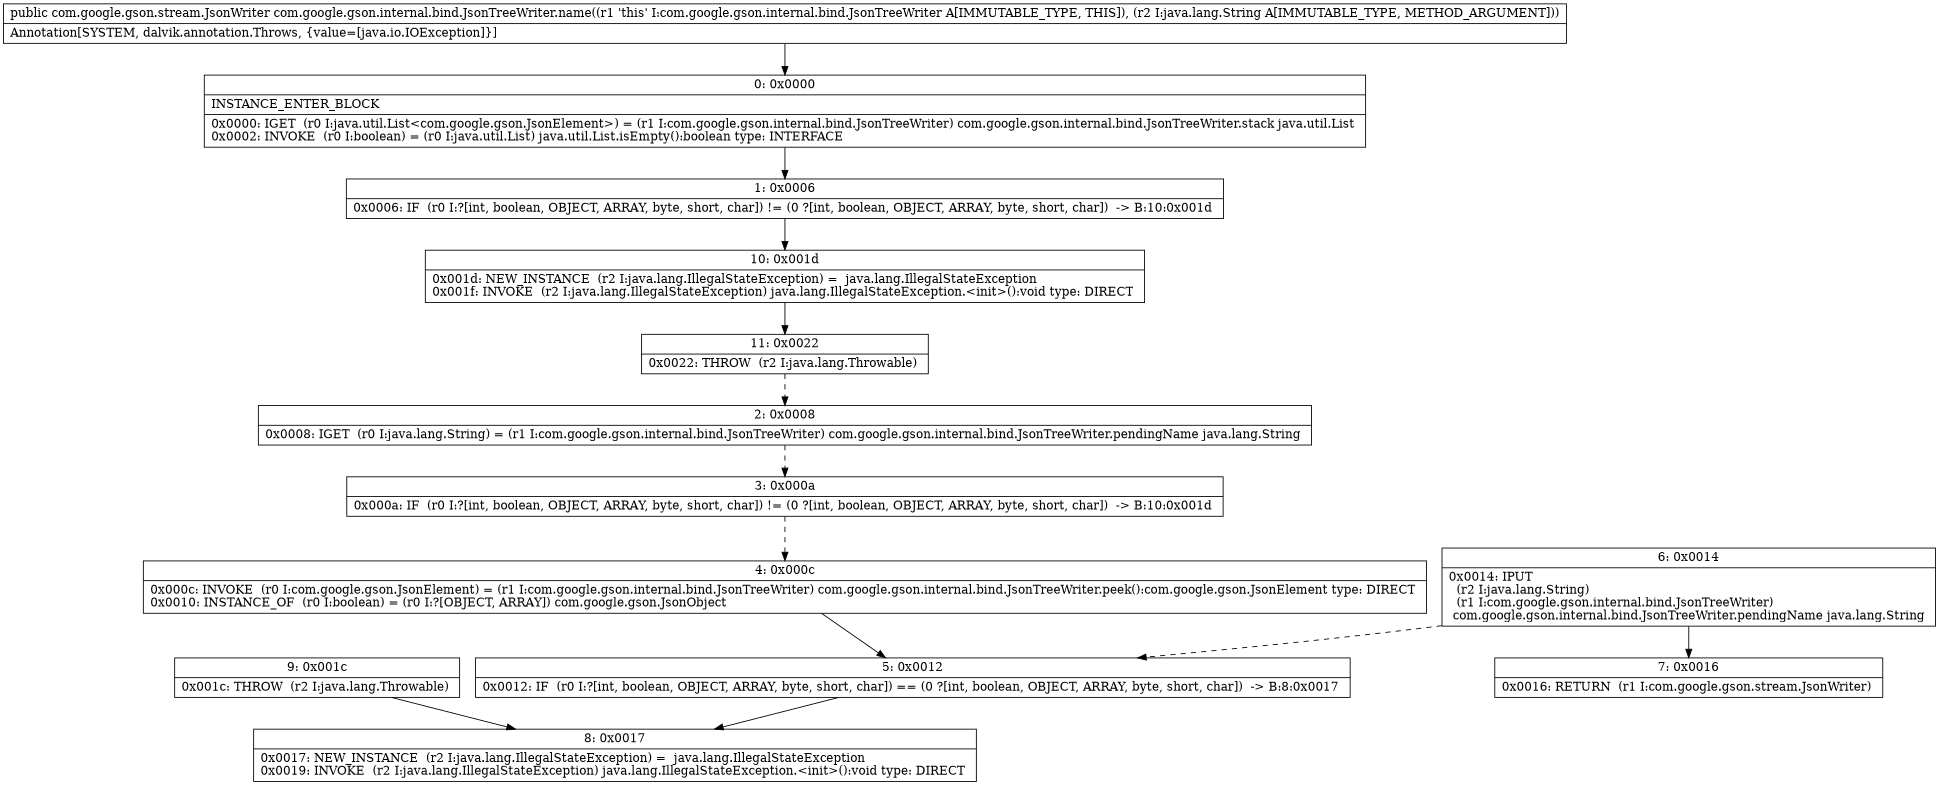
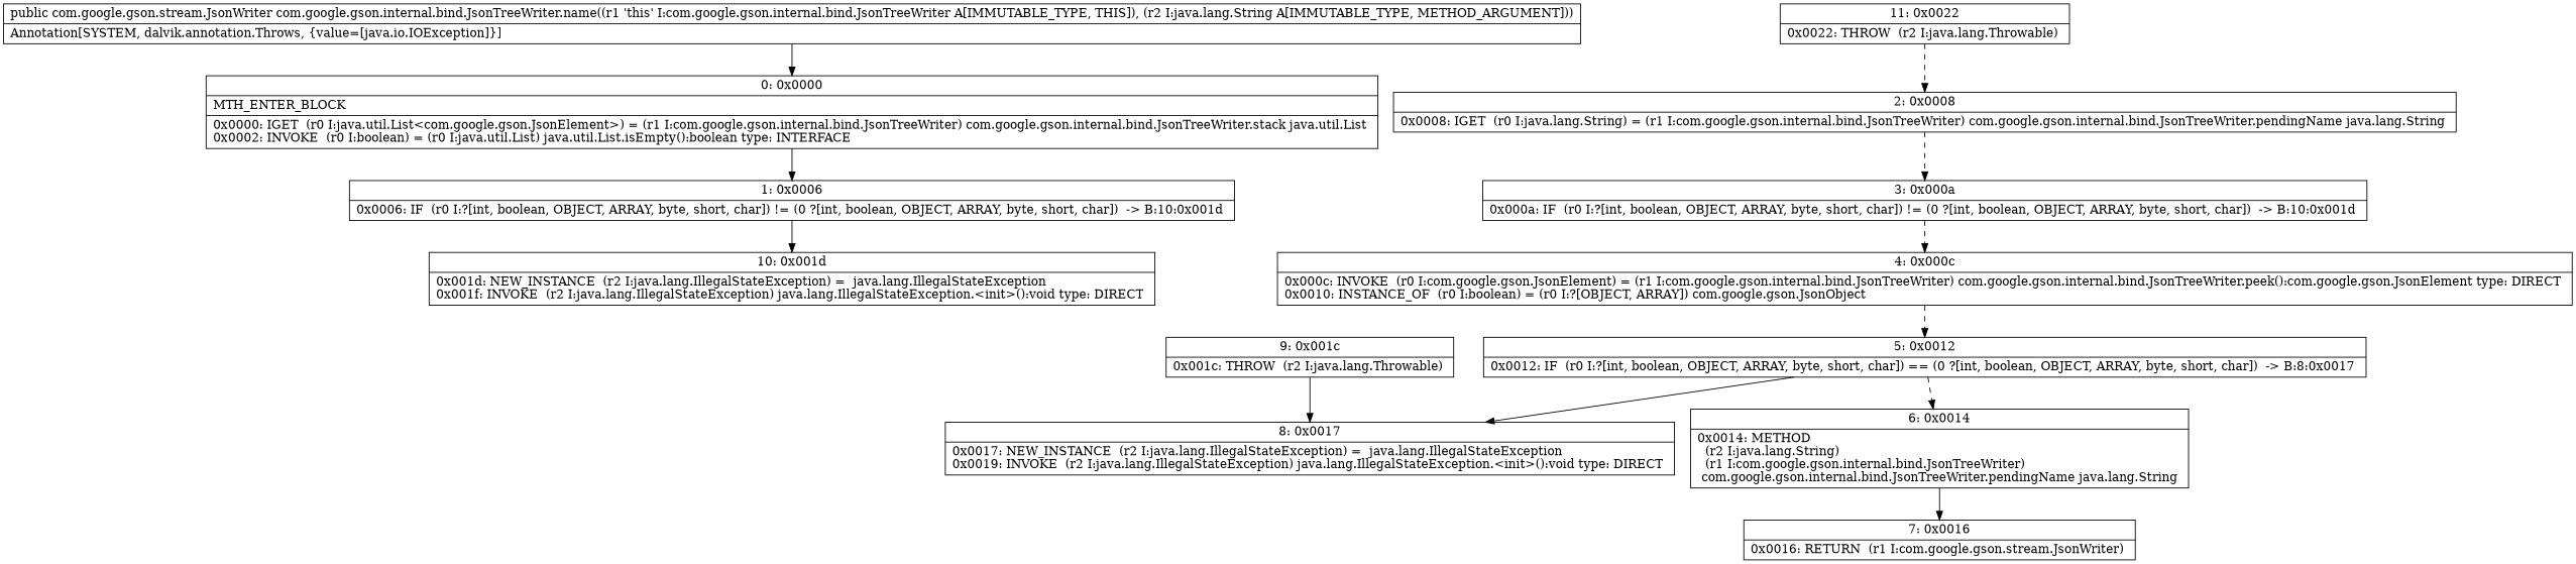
  digraph {
    node [shape=record]
-   n1 [label="{0\:\ 0x0000|INSTANCE_ENTER_BLOCK\l|0x0000: IGET  (r0 I:java.util.List\<com.google.gson.JsonElement\>) = (r1 I:com.google.gson.internal.bind.JsonTreeWriter) com.google.gson.internal.bind.JsonTreeWriter.stack java.util.List \l0x0002: INVOKE  (r0 I:boolean) = (r0 I:java.util.List) java.util.List.isEmpty():boolean type: INTERFACE \l}"]
+   n1 [label="{0\:\ 0x0000|MTH_ENTER_BLOCK\l|0x0000: IGET  (r0 I:java.util.List\<com.google.gson.JsonElement\>) = (r1 I:com.google.gson.internal.bind.JsonTreeWriter) com.google.gson.internal.bind.JsonTreeWriter.stack java.util.List \l0x0002: INVOKE  (r0 I:boolean) = (r0 I:java.util.List) java.util.List.isEmpty():boolean type: INTERFACE \l}"]
    n2 [label="{1\:\ 0x0006|0x0006: IF  (r0 I:?[int, boolean, OBJECT, ARRAY, byte, short, char]) != (0 ?[int, boolean, OBJECT, ARRAY, byte, short, char])  \-\> B:10:0x001d \l}"]
    n3 [label="{10\:\ 0x001d|0x001d: NEW_INSTANCE  (r2 I:java.lang.IllegalStateException) =  java.lang.IllegalStateException \l0x001f: INVOKE  (r2 I:java.lang.IllegalStateException) java.lang.IllegalStateException.\<init\>():void type: DIRECT \l}"]
    n4 [label="{2\:\ 0x0008|0x0008: IGET  (r0 I:java.lang.String) = (r1 I:com.google.gson.internal.bind.JsonTreeWriter) com.google.gson.internal.bind.JsonTreeWriter.pendingName java.lang.String \l}"]
    n5 [label="{3\:\ 0x000a|0x000a: IF  (r0 I:?[int, boolean, OBJECT, ARRAY, byte, short, char]) != (0 ?[int, boolean, OBJECT, ARRAY, byte, short, char])  \-\> B:10:0x001d \l}"]
    n6 [label="{11\:\ 0x0022|0x0022: THROW  (r2 I:java.lang.Throwable) \l}"]
    n7 [label="{4\:\ 0x000c|0x000c: INVOKE  (r0 I:com.google.gson.JsonElement) = (r1 I:com.google.gson.internal.bind.JsonTreeWriter) com.google.gson.internal.bind.JsonTreeWriter.peek():com.google.gson.JsonElement type: DIRECT \l0x0010: INSTANCE_OF  (r0 I:boolean) = (r0 I:?[OBJECT, ARRAY]) com.google.gson.JsonObject \l}"]
    n8 [label="{5\:\ 0x0012|0x0012: IF  (r0 I:?[int, boolean, OBJECT, ARRAY, byte, short, char]) == (0 ?[int, boolean, OBJECT, ARRAY, byte, short, char])  \-\> B:8:0x0017 \l}"]
-   n9 [label="{6\:\ 0x0014|0x0014: IPUT  \l  (r2 I:java.lang.String)\l  (r1 I:com.google.gson.internal.bind.JsonTreeWriter)\l com.google.gson.internal.bind.JsonTreeWriter.pendingName java.lang.String \l}"]
+   n9 [label="{6\:\ 0x0014|0x0014: METHOD  \l  (r2 I:java.lang.String)\l  (r1 I:com.google.gson.internal.bind.JsonTreeWriter)\l com.google.gson.internal.bind.JsonTreeWriter.pendingName java.lang.String \l}"]
    n10 [label="{8\:\ 0x0017|0x0017: NEW_INSTANCE  (r2 I:java.lang.IllegalStateException) =  java.lang.IllegalStateException \l0x0019: INVOKE  (r2 I:java.lang.IllegalStateException) java.lang.IllegalStateException.\<init\>():void type: DIRECT \l}"]
    n11 [label="{7\:\ 0x0016|0x0016: RETURN  (r1 I:com.google.gson.stream.JsonWriter) \l}"]
    n12 [label="{9\:\ 0x001c|0x001c: THROW  (r2 I:java.lang.Throwable) \l}"]
    n13 [label="{public com.google.gson.stream.JsonWriter com.google.gson.internal.bind.JsonTreeWriter.name((r1 'this' I:com.google.gson.internal.bind.JsonTreeWriter A[IMMUTABLE_TYPE, THIS]), (r2 I:java.lang.String A[IMMUTABLE_TYPE, METHOD_ARGUMENT]))  | Annotation[SYSTEM, dalvik.annotation.Throws, \{value=[java.io.IOException]\}]\l}"]
    n1 -> n2
    n2 -> n3
-   n3 -> n6
    n4 -> n5 [style=dashed]
    n5 -> n7 [style=dashed]
    n6 -> n4 [style=dashed]
-   n7 -> n8
-   n9 -> n8 [style=dashed]
+   n7 -> n8 [style=dashed]
+   n8 -> n9 [style=dashed]
    n8 -> n10
    n9 -> n11
    n12 -> n10
    n13 -> n1
  }
